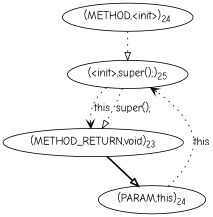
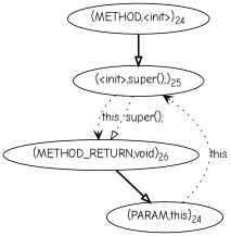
  digraph {
    fontname="Comic Neue"
    node [fontname="Comic Neue"]
    edge [arrowhead=onormal fontname="Comic Neue" style=dotted]
    n1 [label=<(METHOD,&lt;init&gt;)<SUB>24</SUB>>]
    n2 [label=<(&lt;init&gt;,super();)<SUB>25</SUB>>]
    n3 [label=<(PARAM,this)<SUB>24</SUB>>]
-   n4 [label=<(METHOD_RETURN,void)<SUB>23</SUB>>]
-   n1 -> n2
+   n4 [label=<(METHOD_RETURN,void)<SUB>26</SUB>>]
+   n1 -> n2 [style=bold]
    n2 -> n4 [arrowhead=vee label=this]
    n2 -> n4 [label="super();"]
    n3 -> n2 [arrowhead=vee label=this]
    n4 -> n3 [style=bold]
  }
